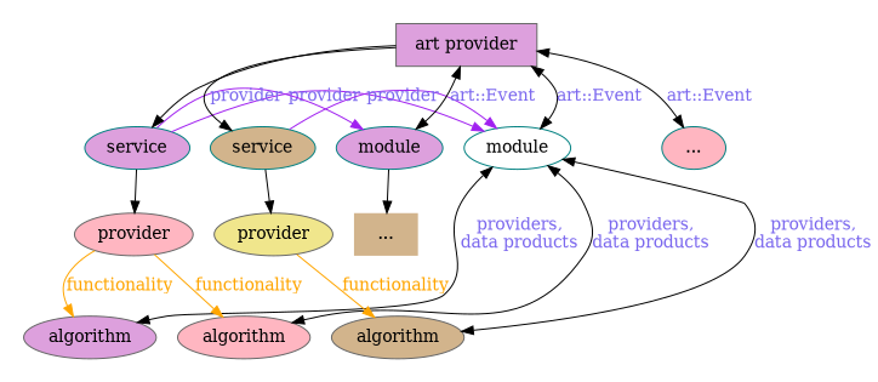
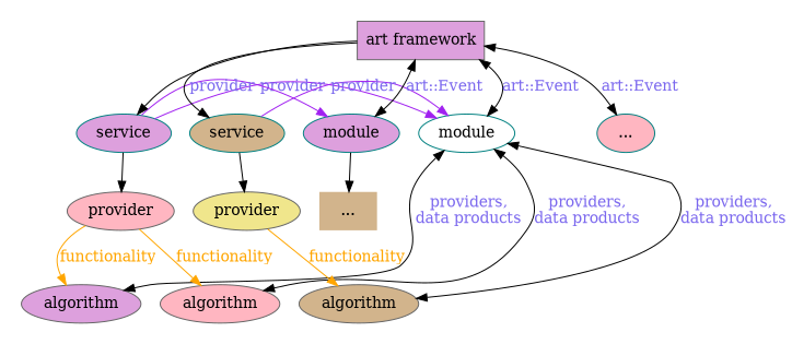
  digraph {
    rankdir=TB
    node [style=filled fillcolor=plum color=teal]
    edge [fontcolor=mediumslateblue]
    n1 [label=service shape=ellipse]
    n2 [label=service shape=ellipse fillcolor=tan]
    n3 [label=module shape=ellipse fillcolor=white]
    n4 [label=module shape=ellipse]
    n5 [label="..." shape=ellipse fillcolor=lightpink]
-   "art framework" [shape=box color=gray40 label="art provider"]
+   "art framework" [shape=box color=gray40]
    n7 [label=provider fillcolor=lightpink color=gray40]
    n8 [label=provider fillcolor=khaki color=gray40]
    n9 [label=algorithm color=gray40]
    n10 [label=algorithm fillcolor=lightpink color=gray40]
    n11 [label=algorithm fillcolor=tan color=gray40]
    n12 [label="..." shape=plaintext fillcolor=tan]
    subgraph cluster_1 {
      pencolor=transparent
      penwidth=0
      "art framework"
      subgraph sub_2 {
        pencolor=transparent
        penwidth=0
        rank=same
        n1
        n2
        n3
        n4
        n5
      }
    }
    subgraph cluster_3 {
      pencolor=transparent
      penwidth=0
      n7
      n8
      n9
      n10
      n11
      n12
    }
    n1 -> n3 [color=purple label=provider]
    n1 -> n4 [color=purple label=provider]
    n1 -> n7
    n2 -> n3 [color=purple label=provider]
    n2 -> n8
    n3 -> n9 [dir=both label="providers,\ndata products"]
    n3 -> n10 [dir=both label="providers,\ndata products"]
    n3 -> n11 [dir=both label="providers,\ndata products"]
    n4 -> n12
    "art framework" -> n1
    "art framework" -> n2
    "art framework" -> n3 [dir=both label="art::Event"]
    "art framework" -> n4 [dir=both label="art::Event"]
    "art framework" -> n5 [dir=both label="art::Event"]
    n7 -> n9 [color=orange fontcolor=orange label=functionality]
    n7 -> n10 [color=orange fontcolor=orange label=functionality]
    n8 -> n11 [color=orange fontcolor=orange label=functionality]
  }
